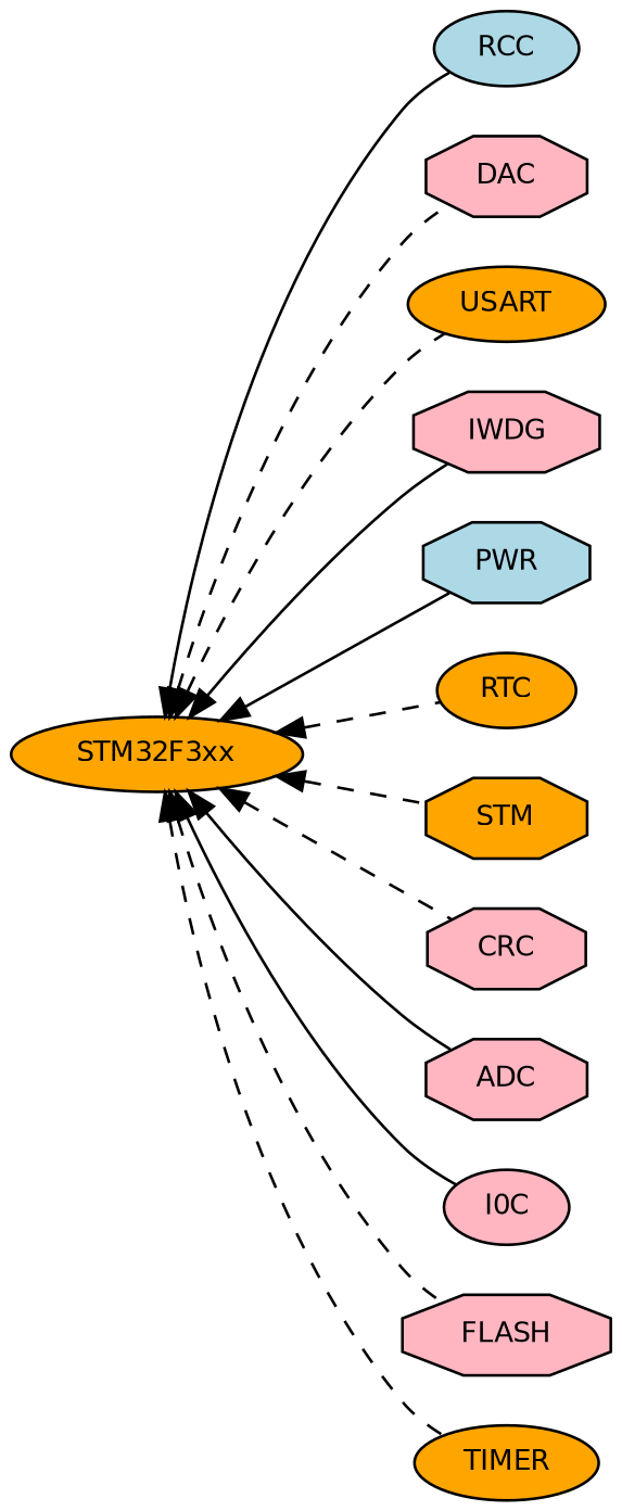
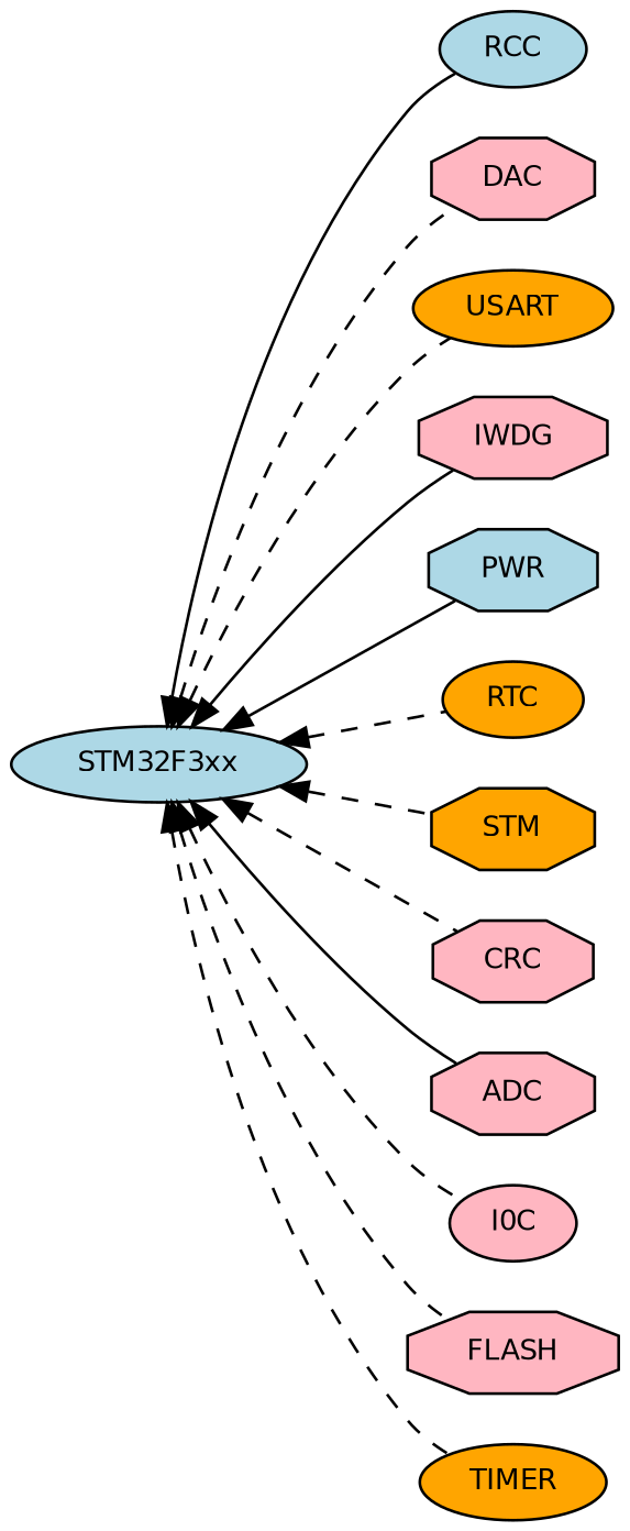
  digraph {
    rankdir=LR
    node [color=black fillcolor=lightpink fontname=Helvetica fontsize=10 shape=octagon style=filled]
    edge [dir=back fontname=Helvetica fontsize=10 labelfontname=Helvetica labelfontsize=10 shape=plaintext style=dashed]
    n1 [fillcolor=lightblue height=0.2 label=RCC shape=ellipse width=0.4]
    n2 [height=0.2 label=DAC width=0.4]
    n3 [fillcolor=orange height=0.2 label=USART shape=ellipse width=0.4]
    n4 [height=0.2 label=IWDG width=0.4]
-   n5 [fillcolor=orange fontcolor=black height=0.2 label=STM32F3xx shape=ellipse width=0.4]
+   n5 [fillcolor=lightblue fontcolor=black height=0.2 label=STM32F3xx shape=ellipse width=0.4]
    n6 [fillcolor=lightblue height=0.2 label=PWR width=0.4]
    n7 [fillcolor=orange height=0.2 label=RTC shape=ellipse width=0.4]
    n8 [fillcolor=orange height=0.2 label=STM width=0.4]
    n9 [height=0.2 label=CRC width=0.4]
    n10 [height=0.2 label=ADC width=0.4]
    n11 [height=0.2 label=I0C shape=ellipse width=0.4]
    n12 [height=0.2 label=FLASH width=0.4]
    n13 [fillcolor=orange height=0.2 label=TIMER shape=ellipse width=0.4]
    n5 -> n1 [style=solid]
    n5 -> n2
    n5 -> n3
    n5 -> n4 [style=solid]
    n5 -> n6 [style=solid]
    n5 -> n7
    n5 -> n8
    n5 -> n9
    n5 -> n10 [style=solid]
-   n5 -> n11 [style=solid]
+   n5 -> n11
    n5 -> n12
    n5 -> n13
  }
